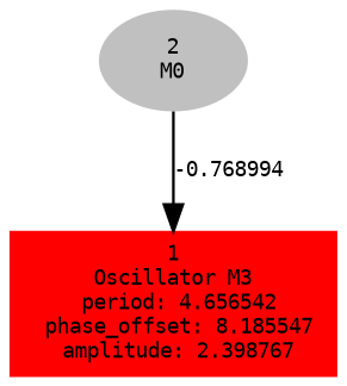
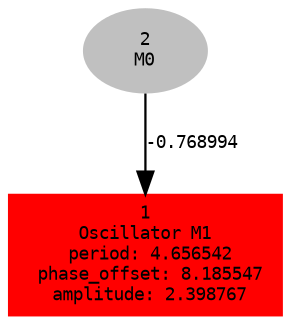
  digraph {
    forcelabels=true
    fontname="DejaVu Sans Mono"
    node [fontsize=8 style=filled fontname="DejaVu Sans Mono"]
-   n1 [color=red label=<1<BR />Oscillator M3<BR /> period: 4.656542<BR /> phase_offset: 8.185547<BR /> amplitude: 2.398767> shape=box]
+   n1 [color=red label=<1<BR />Oscillator M1<BR /> period: 4.656542<BR /> phase_offset: 8.185547<BR /> amplitude: 2.398767> shape=box]
    n2 [color=grey label=<2<BR/>M0>]
    n2 -> n1 [fontsize=8 label="-0.768994 " fontname="DejaVu Sans Mono"]
  }
